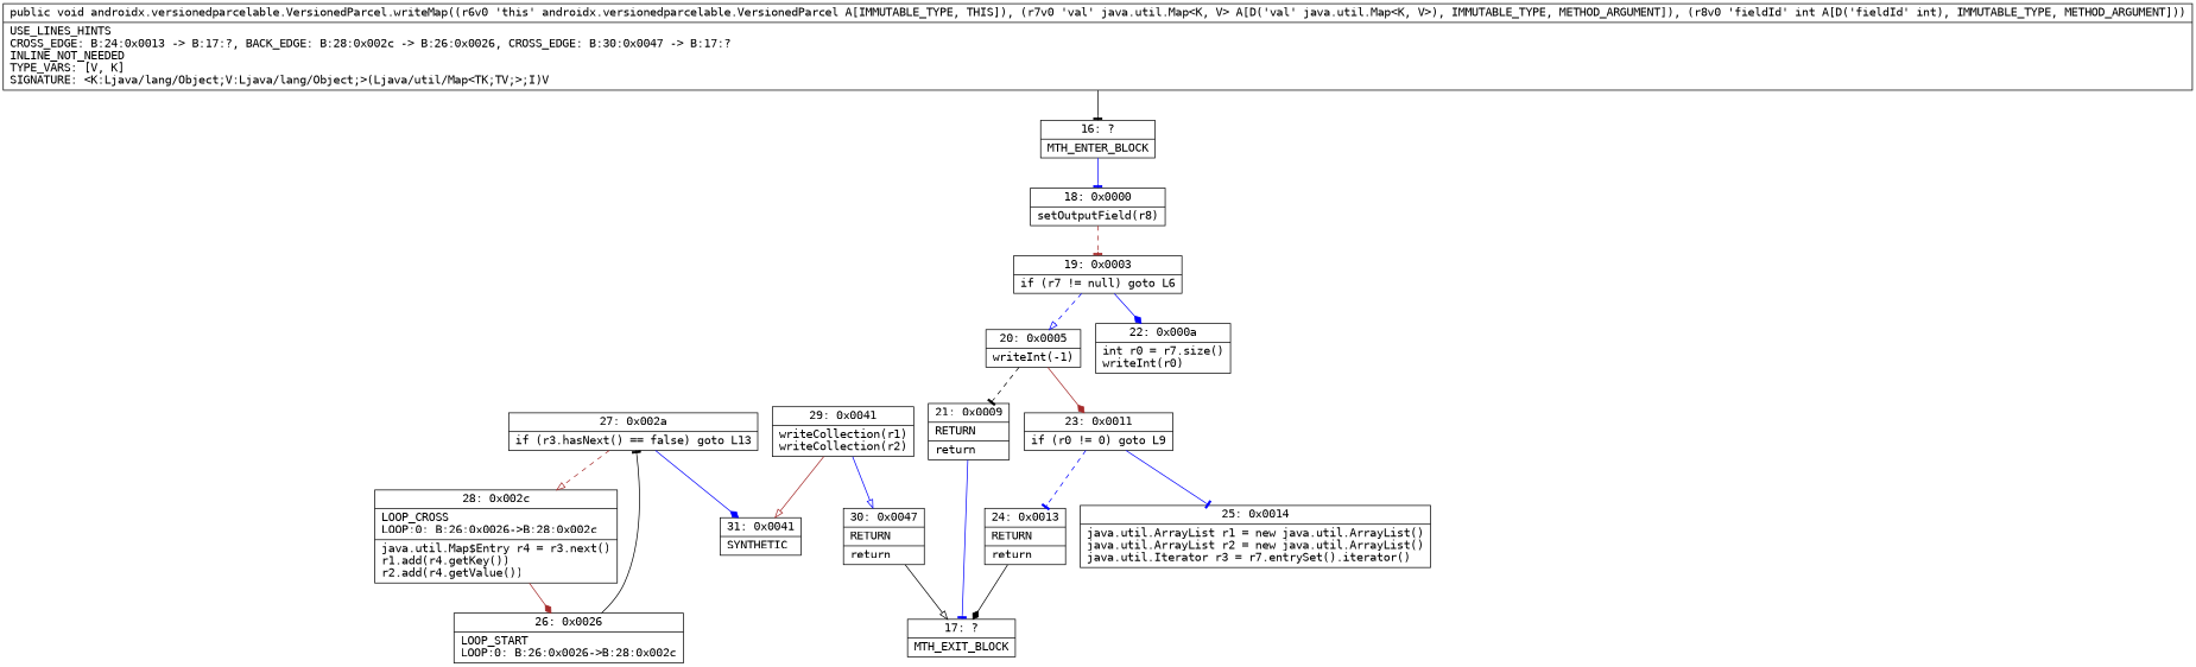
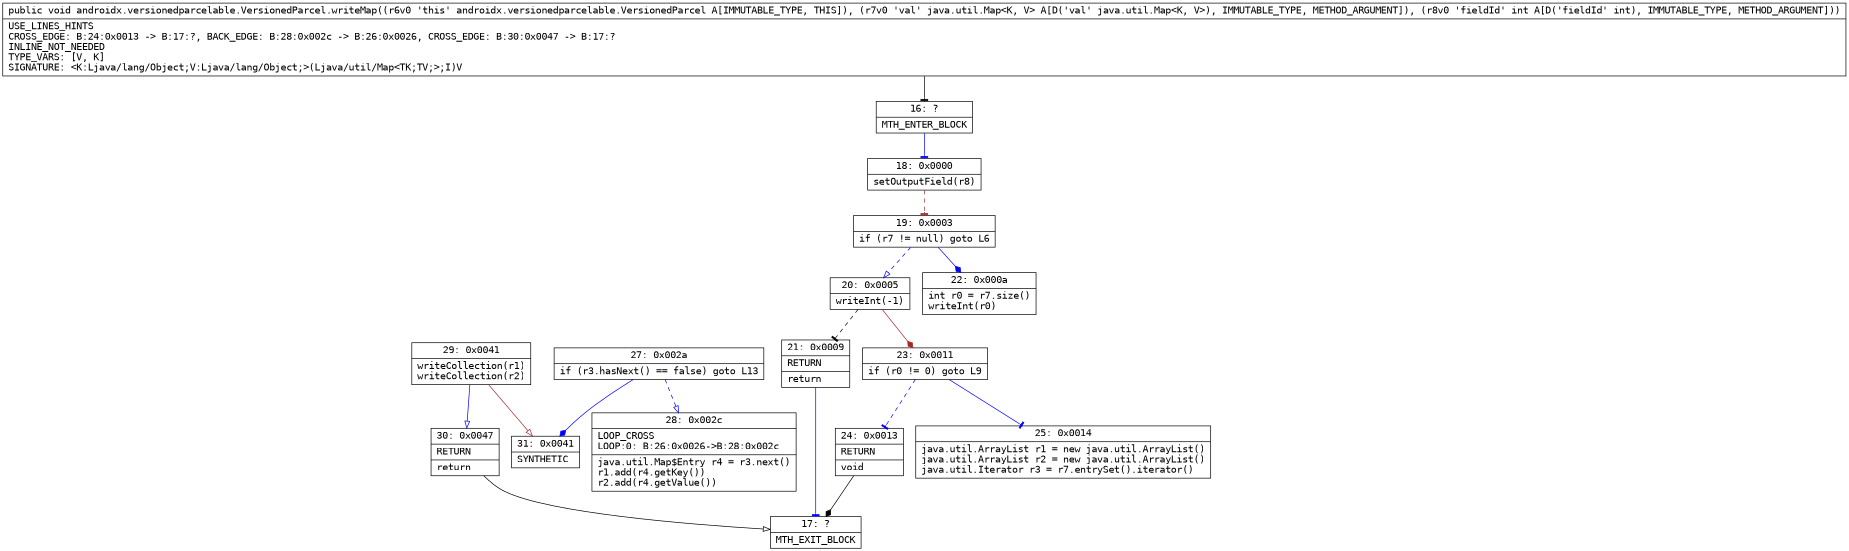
  digraph {
    fontname="DejaVu Sans Mono"
    node [fontname="DejaVu Sans Mono" shape=record]
    edge [arrowhead=tee color=blue fontname="DejaVu Sans Mono"]
    n1 [label="{16\:\ ?|MTH_ENTER_BLOCK\l}"]
    n2 [label="{18\:\ 0x0000|setOutputField(r8)\l}"]
    n3 [label="{19\:\ 0x0003|if (r7 != null) goto L6\l}"]
    n4 [label="{20\:\ 0x0005|writeInt(\-1)\l}"]
    n5 [label="{22\:\ 0x000a|int r0 = r7.size()\lwriteInt(r0)\l}"]
    n6 [label="{21\:\ 0x0009|RETURN\l|return\l}"]
    n7 [label="{23\:\ 0x0011|if (r0 != 0) goto L9\l}"]
    n8 [label="{17\:\ ?|MTH_EXIT_BLOCK\l}"]
-   n9 [label="{24\:\ 0x0013|RETURN\l|return\l}"]
+   n9 [label="{24\:\ 0x0013|RETURN\l|void\l}"]
    n10 [label="{25\:\ 0x0014|java.util.ArrayList r1 = new java.util.ArrayList()\ljava.util.ArrayList r2 = new java.util.ArrayList()\ljava.util.Iterator r3 = r7.entrySet().iterator()\l}"]
-   n11 [label="{26\:\ 0x0026|LOOP_START\lLOOP:0: B:26:0x0026\-\>B:28:0x002c\l}"]
    n12 [label="{27\:\ 0x002a|if (r3.hasNext() == false) goto L13\l}"]
    n13 [label="{28\:\ 0x002c|LOOP_CROSS\lLOOP:0: B:26:0x0026\-\>B:28:0x002c\l|java.util.Map$Entry r4 = r3.next()\lr1.add(r4.getKey())\lr2.add(r4.getValue())\l}"]
    n14 [label="{31\:\ 0x0041|SYNTHETIC\l}"]
    n15 [label="{29\:\ 0x0041|writeCollection(r1)\lwriteCollection(r2)\l}"]
    n16 [label="{30\:\ 0x0047|RETURN\l|return\l}"]
    n17 [label="{public void androidx.versionedparcelable.VersionedParcel.writeMap((r6v0 'this' androidx.versionedparcelable.VersionedParcel A[IMMUTABLE_TYPE, THIS]), (r7v0 'val' java.util.Map\<K, V\> A[D('val' java.util.Map\<K, V\>), IMMUTABLE_TYPE, METHOD_ARGUMENT]), (r8v0 'fieldId' int A[D('fieldId' int), IMMUTABLE_TYPE, METHOD_ARGUMENT]))  | USE_LINES_HINTS\lCROSS_EDGE: B:24:0x0013 \-\> B:17:?, BACK_EDGE: B:28:0x002c \-\> B:26:0x0026, CROSS_EDGE: B:30:0x0047 \-\> B:17:?\lINLINE_NOT_NEEDED\lTYPE_VARS: [V, K]\lSIGNATURE: \<K:Ljava\/lang\/Object;V:Ljava\/lang\/Object;\>(Ljava\/util\/Map\<TK;TV;\>;I)V\l}"]
    n1 -> n2
    n2 -> n3 [color=brown style=dashed]
    n3 -> n4 [arrowhead=onormal style=dashed]
    n3 -> n5 [arrowhead=diamond]
    n4 -> n6 [color=black style=dashed]
    n4 -> n7 [arrowhead=diamond color=brown]
    n6 -> n8
    n7 -> n9 [style=dashed]
    n7 -> n10
    n9 -> n8 [arrowhead=diamond color=black]
-   n11 -> n12 [color=black]
-   n12 -> n13 [arrowhead=onormal color=brown style=dashed]
+   n12 -> n13 [arrowhead=onormal style=dashed]
    n12 -> n14 [arrowhead=diamond]
-   n13 -> n11 [arrowhead=diamond color=brown]
    n15 -> n14 [arrowhead=onormal color=brown]
    n15 -> n16 [arrowhead=onormal]
    n16 -> n8 [arrowhead=onormal color=black]
    n17 -> n1 [color=black]
  }
